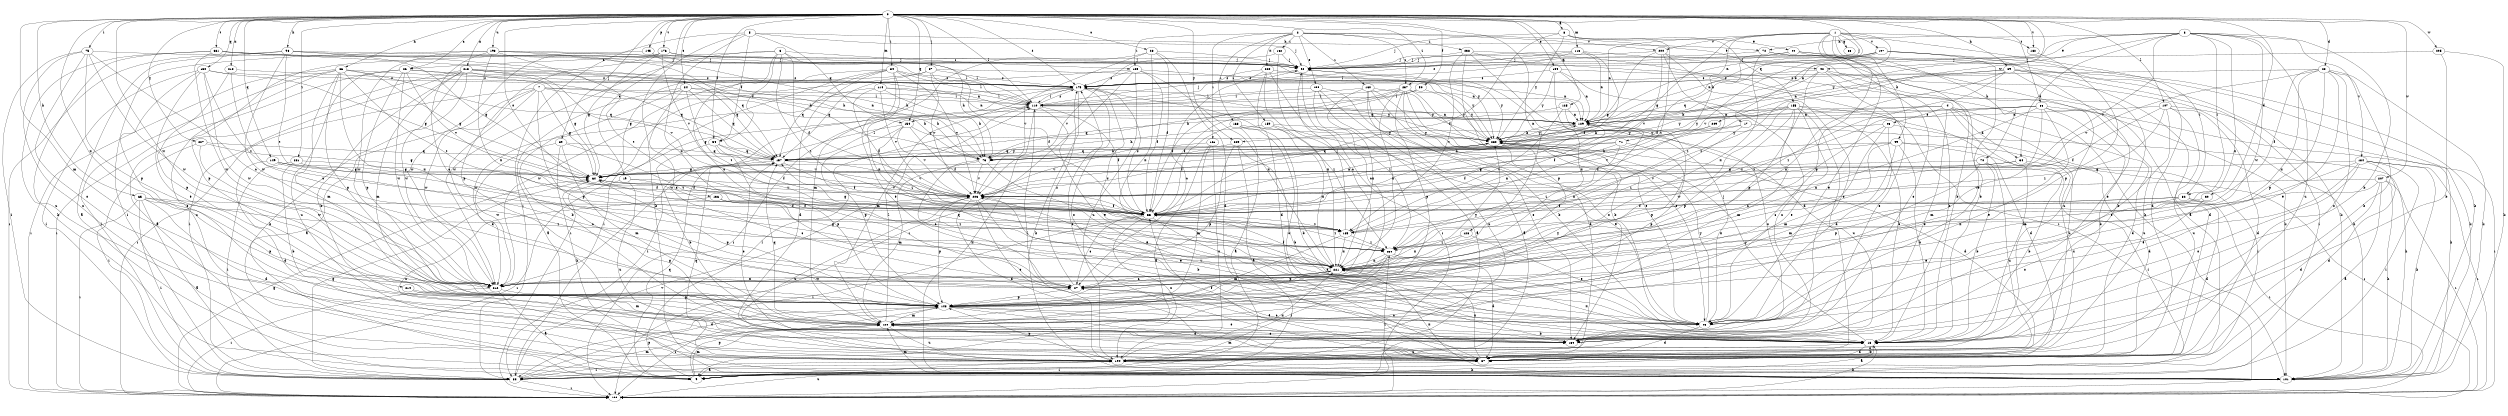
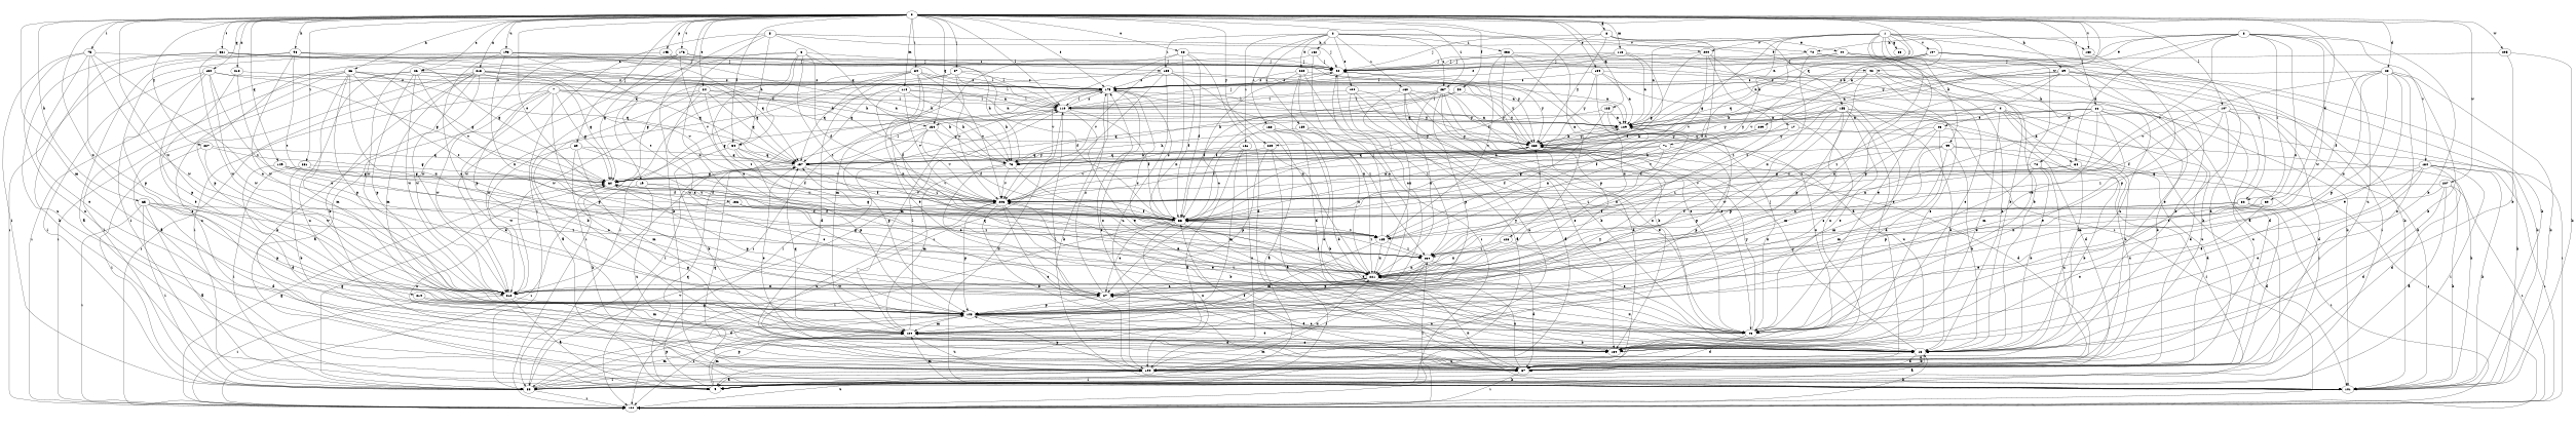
  strict digraph {
    0
    8
    19
    23
    24
    26
    28
    30
    50
    54
    65
    66
    69
    75
    n15 [label=84]
    86
    87
    89
    98
    107
    110
    114
    118
    120
    125
    128
    129
    134
    136
    145
    149
    n32 [label=130]
    154
    175
    176
    n36 [label=681]
    182
    193
    205
    207
    209
    212
    213
    214
    218
    227
    229
    231
    237
    92
    230
    55
    44
    155
    185
    194
    203
    27
    166
    221
    37
    18
    73
    9
    157
    148
    101
    139
    45
    83
    239
    64
    1
    17
    63
    70
    71
    82
    99
    197
    200
    2
    42
    138
    159
    160
    161
    162
    163
    165
    220
    238
    3
    34
    72
    184
    4
    43
    5
    6
    7
    0 -> 8 [label=a]
    0 -> 19 [label=c]
    0 -> 23 [label=c]
    0 -> 24 [label=c]
    0 -> 26 [label=c]
    0 -> 28 [label=d]
    0 -> 30 [label=d]
    0 -> 50 [label=f]
    0 -> 54 [label=f]
    0 -> 65 [label=h]
    0 -> 66 [label=h]
    0 -> 69 [label=h]
    0 -> 75 [label=i]
    0 -> n15 [label=i]
    0 -> 86 [label=j]
    0 -> 87 [label=j]
    0 -> 89 [label=j]
    0 -> 98 [label=k]
    0 -> 107 [label=l]
    0 -> 110 [label=l]
    0 -> 114 [label=m]
    0 -> 118 [label=m]
    0 -> 120 [label=m]
    0 -> 125 [label=n]
    0 -> 128 [label=n]
    0 -> 129 [label=n]
    0 -> 134 [label=o]
    0 -> 136 [label=o]
    0 -> 145 [label=p]
    0 -> 149 [label=q]
    0 -> n32 [label=q]
    0 -> 154 [label=q]
    0 -> 175 [label=s]
    0 -> 176 [label=t]
    0 -> n36 [label=t]
    0 -> 182 [label=t]
    0 -> 193 [label=u]
    0 -> 205 [label=w]
    0 -> 207 [label=w]
    0 -> 209 [label=w]
    0 -> 212 [label=w]
    0 -> 213 [label=x]
    0 -> 214 [label=x]
    0 -> 218 [label=x]
    0 -> 227 [label=y]
    0 -> 229 [label=y]
    0 -> 231 [label=z]
    0 -> 237 [label=z]
    8 -> 92 [label=j]
    8 -> 230 [label=y]
    8 -> 55 [label=f]
    8 -> 44 [label=e]
    8 -> 155 [label=q]
    8 -> 185 [label=t]
    19 -> 194 [label=u]
    19 -> 203 [label=v]
    19 -> 27 [label=c]
    19 -> 166 [label=r]
    23 -> 120 [label=m]
    23 -> 92 [label=j]
    23 -> 55 [label=f]
    23 -> 203 [label=v]
    23 -> 221 [label=x]
    23 -> 37 [label=d]
    24 -> 110 [label=l]
    24 -> 185 [label=t]
    24 -> 27 [label=c]
    24 -> 18 [label=b]
    24 -> 73 [label=h]
    24 -> 9 [label=a]
    24 -> 157 [label=q]
    26 -> 175 [label=s]
    26 -> 212 [label=w]
    26 -> 194 [label=u]
    26 -> 203 [label=v]
    26 -> 166 [label=r]
    26 -> 157 [label=q]
    26 -> 148 [label=p]
    28 -> 175 [label=s]
    28 -> 55 [label=f]
    28 -> 203 [label=v]
    28 -> 221 [label=x]
    28 -> 18 [label=b]
    28 -> 148 [label=p]
    28 -> 101 [label=k]
    28 -> 139 [label=o]
    28 -> 45 [label=e]
    30 -> 55 [label=f]
    30 -> 139 [label=o]
    50 -> 110 [label=l]
    50 -> 230 [label=y]
    50 -> 55 [label=f]
    54 -> 55 [label=f]
    54 -> 203 [label=v]
    54 -> 18 [label=b]
    54 -> 157 [label=q]
    54 -> 148 [label=p]
    65 -> 55 [label=f]
    65 -> 166 [label=r]
    65 -> 37 [label=d]
    65 -> 9 [label=a]
    65 -> 148 [label=p]
    65 -> 83 [label=i]
    65 -> 239 [label=z]
    66 -> 120 [label=m]
    66 -> 175 [label=s]
    66 -> 185 [label=t]
    66 -> 194 [label=u]
    66 -> 166 [label=r]
    66 -> 221 [label=x]
    66 -> 157 [label=q]
    66 -> 148 [label=p]
    66 -> 83 [label=i]
    66 -> 64 [label=g]
    69 -> 129 [label=n]
    69 -> 175 [label=s]
    69 -> 185 [label=t]
    69 -> 221 [label=x]
    69 -> 37 [label=d]
    69 -> 18 [label=b]
    69 -> 101 [label=k]
    69 -> 83 [label=i]
    69 -> 239 [label=z]
    75 -> 212 [label=w]
    75 -> 92 [label=j]
    75 -> 194 [label=u]
    75 -> 27 [label=c]
    75 -> 148 [label=p]
    75 -> 139 [label=o]
    75 -> 83 [label=i]
    n15 -> 110 [label=l]
    n15 -> 175 [label=s]
    n15 -> 212 [label=w]
    n15 -> 203 [label=v]
    n15 -> 221 [label=x]
    n15 -> 37 [label=d]
    n15 -> 157 [label=q]
    n15 -> 45 [label=e]
    n15 -> 83 [label=i]
    86 -> 120 [label=m]
    86 -> 129 [label=n]
    86 -> 230 [label=y]
    86 -> 185 [label=t]
    86 -> 194 [label=u]
    86 -> 166 [label=r]
    86 -> 221 [label=x]
    86 -> 18 [label=b]
    86 -> 45 [label=e]
    87 -> 175 [label=s]
    87 -> 230 [label=y]
    87 -> 55 [label=f]
    87 -> 203 [label=v]
    87 -> 166 [label=r]
    87 -> 64 [label=g]
    89 -> 120 [label=m]
    89 -> 212 [label=w]
    89 -> 185 [label=t]
    89 -> 157 [label=q]
    89 -> 101 [label=k]
    98 -> 212 [label=w]
    98 -> 92 [label=j]
    98 -> 185 [label=t]
    98 -> 166 [label=r]
    98 -> 73 [label=h]
    98 -> 9 [label=a]
    98 -> 64 [label=g]
    107 -> 129 [label=n]
    107 -> 55 [label=f]
    107 -> 194 [label=u]
    107 -> 37 [label=d]
    107 -> 101 [label=k]
    107 -> 45 [label=e]
    107 -> 239 [label=z]
    110 -> 129 [label=n]
    110 -> 175 [label=s]
    110 -> 92 [label=j]
    110 -> 55 [label=f]
    110 -> 101 [label=k]
    110 -> 45 [label=e]
    110 -> 64 [label=g]
    114 -> 110 [label=l]
    114 -> 129 [label=n]
    114 -> 212 [label=w]
    114 -> 55 [label=f]
    114 -> 203 [label=v]
    114 -> 73 [label=h]
    118 -> 110 [label=l]
    118 -> 129 [label=n]
    118 -> 175 [label=s]
    118 -> 92 [label=j]
    118 -> 55 [label=f]
    118 -> 18 [label=b]
    120 -> 110 [label=l]
    120 -> 230 [label=y]
    120 -> 194 [label=u]
    120 -> 18 [label=b]
    120 -> 157 [label=q]
    120 -> 139 [label=o]
    125 -> 129 [label=n]
    125 -> 185 [label=t]
    125 -> 157 [label=q]
    125 -> 139 [label=o]
    128 -> 221 [label=x]
    128 -> 45 [label=e]
    128 -> 239 [label=z]
    129 -> 230 [label=y]
    129 -> 221 [label=x]
    129 -> 148 [label=p]
    134 -> 129 [label=n]
    134 -> 175 [label=s]
    134 -> 230 [label=y]
    134 -> 194 [label=u]
    134 -> 221 [label=x]
    134 -> 101 [label=k]
    136 -> 55 [label=f]
    136 -> 194 [label=u]
    136 -> 239 [label=z]
    145 -> 92 [label=j]
    145 -> 73 [label=h]
    145 -> 148 [label=p]
    149 -> 55 [label=f]
    149 -> 27 [label=c]
    149 -> 37 [label=d]
    149 -> 64 [label=g]
    n32 -> 175 [label=s]
    n32 -> 212 [label=w]
    n32 -> 185 [label=t]
    n32 -> 139 [label=o]
    n32 -> 45 [label=e]
    n32 -> 83 [label=i]
    n32 -> 64 [label=g]
    154 -> 230 [label=y]
    154 -> 55 [label=f]
    154 -> 203 [label=v]
    154 -> 148 [label=p]
    154 -> 83 [label=i]
    154 -> 239 [label=z]
    175 -> 110 [label=l]
    175 -> 120 [label=m]
    175 -> 212 [label=w]
    175 -> 230 [label=y]
    175 -> 166 [label=r]
    175 -> 101 [label=k]
    175 -> 139 [label=o]
    175 -> 239 [label=z]
    176 -> 110 [label=l]
    176 -> 212 [label=w]
    176 -> 92 [label=j]
    176 -> 203 [label=v]
    176 -> 148 [label=p]
    176 -> 64 [label=g]
    n36 -> 110 [label=l]
    n36 -> 212 [label=w]
    n36 -> 92 [label=j]
    n36 -> 194 [label=u]
    n36 -> 73 [label=h]
    n36 -> 101 [label=k]
    182 -> 148 [label=p]
    193 -> 212 [label=w]
    193 -> 92 [label=j]
    193 -> 230 [label=y]
    193 -> 185 [label=t]
    193 -> 27 [label=c]
    193 -> 221 [label=x]
    193 -> 157 [label=q]
    193 -> 83 [label=i]
    205 -> 92 [label=j]
    205 -> 18 [label=b]
    205 -> 101 [label=k]
    207 -> 203 [label=v]
    207 -> 166 [label=r]
    207 -> 221 [label=x]
    207 -> 37 [label=d]
    207 -> 9 [label=a]
    207 -> 101 [label=k]
    209 -> 230 [label=y]
    209 -> 55 [label=f]
    212 -> 230 [label=y]
    212 -> 166 [label=r]
    212 -> 221 [label=x]
    212 -> 37 [label=d]
    212 -> 9 [label=a]
    213 -> 120 [label=m]
    213 -> 129 [label=n]
    213 -> 175 [label=s]
    213 -> 212 [label=w]
    213 -> 203 [label=v]
    213 -> 18 [label=b]
    213 -> 9 [label=a]
    213 -> 157 [label=q]
    213 -> 101 [label=k]
    213 -> 83 [label=i]
    213 -> 64 [label=g]
    214 -> 120 [label=m]
    214 -> 148 [label=p]
    218 -> 175 [label=s]
    218 -> 27 [label=c]
    218 -> 148 [label=p]
    227 -> 212 [label=w]
    227 -> 157 [label=q]
    227 -> 83 [label=i]
    227 -> 64 [label=g]
    229 -> 18 [label=b]
    229 -> 9 [label=a]
    229 -> 157 [label=q]
    229 -> 148 [label=p]
    231 -> 55 [label=f]
    231 -> 18 [label=b]
    231 -> 83 [label=i]
    231 -> 64 [label=g]
    237 -> 110 [label=l]
    237 -> 230 [label=y]
    237 -> 55 [label=f]
    237 -> 221 [label=x]
    237 -> 18 [label=b]
    237 -> 73 [label=h]
    237 -> 148 [label=p]
    237 -> 139 [label=o]
    237 -> 45 [label=e]
    92 -> 175 [label=s]
    92 -> 230 [label=y]
    92 -> 27 [label=c]
    230 -> 129 [label=b]
    230 -> 203 [label=v]
    230 -> 37 [label=d]
    230 -> 157 [label=q]
    55 -> 129 [label=n]
    55 -> 175 [label=s]
    55 -> 185 [label=t]
    55 -> 194 [label=u]
    55 -> 27 [label=c]
    55 -> 45 [label=e]
    55 -> 83 [label=i]
    55 -> 239 [label=z]
    55 -> 64 [label=g]
    44 -> 92 [label=j]
    44 -> 55 [label=f]
    44 -> 194 [label=u]
    44 -> 101 [label=k]
    44 -> 45 [label=e]
    155 -> 120 [label=m]
    155 -> 129 [label=n]
    155 -> 212 [label=w]
    155 -> 55 [label=f]
    155 -> 194 [label=u]
    155 -> 37 [label=d]
    155 -> 18 [label=b]
    155 -> 73 [label=h]
    155 -> 148 [label=p]
    155 -> 45 [label=e]
    185 -> 120 [label=m]
    185 -> 129 [label=n]
    185 -> 92 [label=j]
    185 -> 221 [label=x]
    185 -> 239 [label=z]
    194 -> 110 [label=l]
    194 -> 221 [label=x]
    194 -> 9 [label=a]
    194 -> 148 [label=p]
    194 -> 101 [label=k]
    194 -> 83 [label=i]
    203 -> 55 [label=f]
    203 -> 194 [label=u]
    203 -> 37 [label=d]
    203 -> 18 [label=b]
    203 -> 148 [label=p]
    203 -> 139 [label=o]
    203 -> 45 [label=e]
    27 -> 175 [label=s]
    27 -> 148 [label=p]
    166 -> 194 [label=u]
    166 -> 18 [label=b]
    166 -> 239 [label=z]
    166 -> 64 [label=g]
    221 -> 175 [label=s]
    221 -> 212 [label=w]
    221 -> 55 [label=f]
    221 -> 27 [label=c]
    221 -> 157 [label=q]
    221 -> 64 [label=g]
    37 -> 120 [label=m]
    37 -> 175 [label=s]
    37 -> 55 [label=f]
+   37 -> 166 [label=r]
    37 -> 221 [label=x]
    37 -> 18 [label=b]
    37 -> 157 [label=q]
    37 -> 83 [label=i]
    18 -> 230 [label=y]
    18 -> 194 [label=u]
    18 -> 27 [label=c]
    18 -> 221 [label=x]
    18 -> 37 [label=d]
    18 -> 9 [label=a]
    18 -> 64 [label=g]
    73 -> 120 [label=m]
    73 -> 203 [label=v]
    73 -> 27 [label=c]
    73 -> 45 [label=e]
    9 -> 110 [label=l]
    9 -> 120 [label=m]
    9 -> 157 [label=q]
    9 -> 148 [label=p]
    157 -> 110 [label=l]
    157 -> 230 [label=y]
    157 -> 55 [label=f]
    157 -> 203 [label=v]
    157 -> 139 [label=o]
    157 -> 64 [label=g]
    148 -> 120 [label=m]
    148 -> 166 [label=r]
    148 -> 37 [label=d]
    148 -> 139 [label=o]
    148 -> 45 [label=e]
    101 -> 120 [label=m]
    101 -> 221 [label=x]
    139 -> 27 [label=c]
    45 -> 92 [label=j]
    45 -> 230 [label=y]
    45 -> 203 [label=v]
    45 -> 37 [label=d]
    83 -> 120 [label=m]
    83 -> 203 [label=v]
    83 -> 166 [label=r]
    83 -> 148 [label=p]
    83 -> 64 [label=g]
    239 -> 221 [label=x]
    239 -> 37 [label=d]
    239 -> 148 [label=p]
    239 -> 83 [label=i]
    64 -> 203 [label=v]
    64 -> 148 [label=p]
    1 -> 129 [label=n]
    1 -> 182 [label=t]
    1 -> 92 [label=j]
    1 -> 148 [label=p]
    1 -> 101 [label=k]
    1 -> 64 [label=g]
    1 -> 17 [label=b]
    1 -> 63 [label=g]
    1 -> 70 [label=h]
    1 -> 71 [label=h]
    1 -> 82 [label=i]
    1 -> 99 [label=k]
    1 -> 197 [label=v]
    1 -> 200 [label=v]
    17 -> 230 [label=y]
    17 -> 203 [label=v]
    17 -> 101 [label=k]
    17 -> 239 [label=z]
    70 -> 194 [label=u]
    70 -> 18 [label=b]
    70 -> 148 [label=p]
    70 -> 83 [label=i]
    70 -> 64 [label=g]
    71 -> 55 [label=f]
    71 -> 73 [label=h]
    71 -> 157 [label=q]
    71 -> 148 [label=p]
    71 -> 239 [label=z]
    82 -> 55 [label=f]
    82 -> 166 [label=r]
    82 -> 221 [label=x]
    82 -> 37 [label=d]
    82 -> 45 [label=e]
    99 -> 120 [label=m]
    99 -> 194 [label=u]
    99 -> 203 [label=v]
    99 -> 27 [label=c]
    99 -> 37 [label=d]
    99 -> 18 [label=b]
    99 -> 73 [label=h]
    197 -> 129 [label=n]
    197 -> 92 [label=j]
    197 -> 203 [label=v]
    197 -> 37 [label=d]
    197 -> 157 [label=q]
    197 -> 139 [label=o]
    197 -> 45 [label=e]
    200 -> 92 [label=j]
    200 -> 203 [label=v]
    200 -> 9 [label=a]
    200 -> 139 [label=o]
    200 -> 239 [label=z]
    200 -> 64 [label=g]
    2 -> 237 [label=z]
    2 -> 200 [label=v]
    2 -> 42 [label=e]
    2 -> 138 [label=o]
    2 -> 159 [label=r]
    2 -> 160 [label=r]
    2 -> 161 [label=r]
    2 -> 162 [label=r]
    2 -> 163 [label=r]
    2 -> 165 [label=r]
    2 -> 220 [label=x]
    2 -> 238 [label=z]
    42 -> 175 [label=s]
    42 -> 18 [label=b]
    42 -> 73 [label=h]
    42 -> 148 [label=p]
    42 -> 101 [label=k]
    42 -> 139 [label=o]
    138 -> 110 [label=l]
    138 -> 194 [label=u]
    138 -> 18 [label=b]
    138 -> 9 [label=a]
    138 -> 239 [label=z]
    159 -> 230 [label=y]
    159 -> 221 [label=x]
    159 -> 73 [label=h]
    159 -> 45 [label=e]
    160 -> 110 [label=l]
    160 -> 230 [label=y]
    160 -> 221 [label=x]
    160 -> 37 [label=d]
    160 -> 9 [label=a]
    160 -> 139 [label=o]
    160 -> 45 [label=e]
    161 -> 120 [label=m]
    161 -> 194 [label=u]
    161 -> 73 [label=h]
    161 -> 9 [label=a]
    162 -> 92 [label=j]
    162 -> 203 [label=v]
    162 -> 27 [label=c]
    163 -> 230 [label=y]
    163 -> 55 [label=f]
    163 -> 18 [label=b]
    163 -> 9 [label=a]
    163 -> 139 [label=o]
    165 -> 129 [label=n]
    165 -> 175 [label=s]
    165 -> 55 [label=f]
    165 -> 194 [label=u]
    165 -> 166 [label=r]
    165 -> 221 [label=x]
    165 -> 157 [label=q]
    220 -> 129 [label=n]
    220 -> 175 [label=s]
    220 -> 27 [label=c]
    220 -> 166 [label=r]
    220 -> 221 [label=x]
    220 -> 37 [label=d]
    238 -> 92 [label=j]
    238 -> 185 [label=t]
    238 -> 166 [label=r]
    238 -> 37 [label=d]
    238 -> 148 [label=p]
    238 -> 101 [label=k]
    3 -> 129 [label=n]
    3 -> 212 [label=w]
    3 -> 229 [label=y]
    3 -> 194 [label=u]
    3 -> 203 [label=v]
    3 -> 221 [label=x]
    3 -> 18 [label=b]
    3 -> 82 [label=i]
    3 -> 42 [label=e]
    3 -> 34 [label=d]
    3 -> 72 [label=h]
    3 -> 184 [label=t]
    34 -> 203 [label=v]
    34 -> 166 [label=r]
    34 -> 18 [label=b]
    34 -> 64 [label=g]
    72 -> 92 [label=j]
    72 -> 221 [label=x]
    72 -> 18 [label=b]
    72 -> 139 [label=o]
    184 -> 27 [label=c]
    184 -> 166 [label=r]
    184 -> 37 [label=d]
    184 -> 101 [label=k]
    184 -> 139 [label=o]
    184 -> 45 [label=e]
    184 -> 83 [label=i]
    184 -> 64 [label=g]
    4 -> 154 [label=q]
    4 -> 230 [label=y]
    4 -> 194 [label=u]
    4 -> 37 [label=d]
    4 -> 18 [label=b]
    4 -> 139 [label=o]
    4 -> 34 [label=d]
    4 -> 43 [label=e]
    43 -> 120 [label=m]
    43 -> 230 [label=y]
    43 -> 27 [label=c]
    43 -> 45 [label=d]
    43 -> 83 [label=i]
-   5 -> 54 [label=f]
+   5 -> 54 [label=h]
    5 -> 154 [label=q]
    5 -> 92 [label=j]
    5 -> 221 [label=x]
    5 -> 101 [label=k]
    5 -> 83 [label=i]
    5 -> 72 [label=h]
    6 -> 26 [label=c]
    6 -> 54 [label=f]
    6 -> 212 [label=w]
    6 -> 55 [label=f]
    6 -> 27 [label=c]
    6 -> 73 [label=h]
    6 -> 239 [label=z]
    6 -> 165 [label=r]
    7 -> 110 [label=l]
    7 -> 129 [label=n]
    7 -> 212 [label=w]
    7 -> 166 [label=r]
    7 -> 37 [label=d]
    7 -> 73 [label=h]
    7 -> 9 [label=a]
    7 -> 148 [label=p]
    7 -> 64 [label=g]
  }
